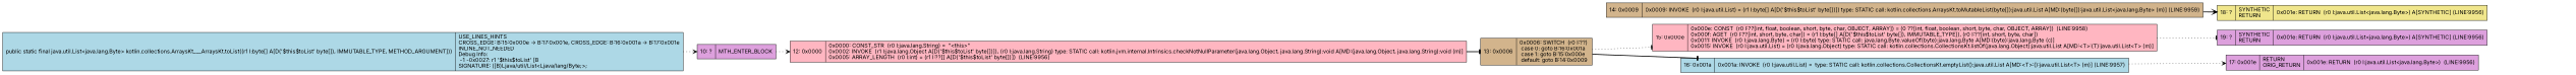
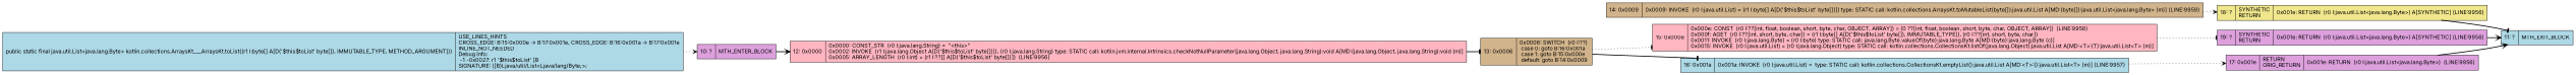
  digraph {
    fontname=Inter
    rankdir=LR
    node [fillcolor=plum fontname=Inter shape=record style=filled]
    edge [arrowhead=vee fontname=Inter style=bold]
    n1 [label="{10\:\ ?|MTH_ENTER_BLOCK\l}"]
    n2 [fillcolor=lightpink label="{12\:\ 0x0000|0x0000: CONST_STR  (r0 I:java.lang.String) =  \"\<this\>\" \l0x0002: INVOKE  (r1 I:java.lang.Object A[D('$this$toList' byte[])]), (r0 I:java.lang.String) type: STATIC call: kotlin.jvm.internal.Intrinsics.checkNotNullParameter(java.lang.Object, java.lang.String):void A[MD:(java.lang.Object, java.lang.String):void (m)]\l0x0005: ARRAY_LENGTH  (r0 I:int) = (r1 I:??[] A[D('$this$toList' byte[])])  (LINE:9956)\l}"]
    n3 [fillcolor=tan label="{13\:\ 0x0006|0x0006: SWITCH  (r0 I:??)\l case 0: goto B:16:0x001a\l case 1: goto B:15:0x000e\l default: goto B:14:0x0009 \l}"]
    n4 [fillcolor=lightpink label="{15\:\ 0x000e|0x000e: CONST  (r0 I:??[int, float, boolean, short, byte, char, OBJECT, ARRAY]) = (0 ??[int, float, boolean, short, byte, char, OBJECT, ARRAY])  (LINE:9958)\l0x000f: AGET  (r0 I:??[int, short, byte, char]) = (r1 I:byte[] A[D('$this$toList' byte[]), IMMUTABLE_TYPE]), (r0 I:??[int, short, byte, char]) \l0x0011: INVOKE  (r0 I:java.lang.Byte) = (r0 I:byte) type: STATIC call: java.lang.Byte.valueOf(byte):java.lang.Byte A[MD:(byte):java.lang.Byte (c)]\l0x0015: INVOKE  (r0 I:java.util.List) = (r0 I:java.lang.Object) type: STATIC call: kotlin.collections.CollectionsKt.listOf(java.lang.Object):java.util.List A[MD:\<T\>:(T):java.util.List\<T\> (m)]\l}"]
    n5 [fillcolor=lightblue label="{16\:\ 0x001a|0x001a: INVOKE  (r0 I:java.util.List) =  type: STATIC call: kotlin.collections.CollectionsKt.emptyList():java.util.List A[MD:\<T\>:():java.util.List\<T\> (m)] (LINE:9957)\l}"]
    n6 [fillcolor=tan label="{14\:\ 0x0009|0x0009: INVOKE  (r0 I:java.util.List) = (r1 I:byte[] A[D('$this$toList' byte[])]) type: STATIC call: kotlin.collections.ArraysKt.toMutableList(byte[]):java.util.List A[MD:(byte[]):java.util.List\<java.lang.Byte\> (m)] (LINE:9959)\l}"]
    n7 [fillcolor=khaki label="{18\:\ ?|SYNTHETIC\lRETURN\l|0x001e: RETURN  (r0 I:java.util.List\<java.lang.Byte\>) A[SYNTHETIC] (LINE:9956)\l}"]
    n8 [label="{19\:\ ?|SYNTHETIC\lRETURN\l|0x001e: RETURN  (r0 I:java.util.List\<java.lang.Byte\>) A[SYNTHETIC] (LINE:9956)\l}"]
    n9 [label="{17\:\ 0x001e|RETURN\lORIG_RETURN\l|0x001e: RETURN  (r0 I:java.util.List\<java.lang.Byte\>)  (LINE:9956)\l}"]
+   n10 [fillcolor=lightblue label="{11\:\ ?|MTH_EXIT_BLOCK\l}"]
    n11 [fillcolor=lightblue label="{public static final java.util.List\<java.lang.Byte\> kotlin.collections.ArraysKt___ArraysKt.toList((r1 I:byte[] A[D('$this$toList' byte[]), IMMUTABLE_TYPE, METHOD_ARGUMENT]))  | USE_LINES_HINTS\lCROSS_EDGE: B:15:0x000e \-\> B:17:0x001e, CROSS_EDGE: B:16:0x001a \-\> B:17:0x001e\lINLINE_NOT_NEEDED\lDebug Info:\l  \-1 \-0x0027: r1 '$this$toList' [B\lSIGNATURE: ([B)Ljava\/util\/List\<Ljava\/lang\/Byte;\>;\l}"]
-   n1 -> n2 [style=dotted]
+   n1 -> n2
    n2 -> n3 [arrowhead=tee]
    n3 -> n4 [arrowhead=tee style=dotted]
    n3 -> n5 [arrowhead=tee]
    n4 -> n8 [arrowhead=tee style=dotted]
    n5 -> n9 [style=dotted]
-   n6 -> n7
+   n6 -> n7 [style=dotted]
+   n7 -> n10 [arrowhead=tee]
+   n8 -> n10
+   n9 -> n10
    n11 -> n1 [style=dotted]
  }
